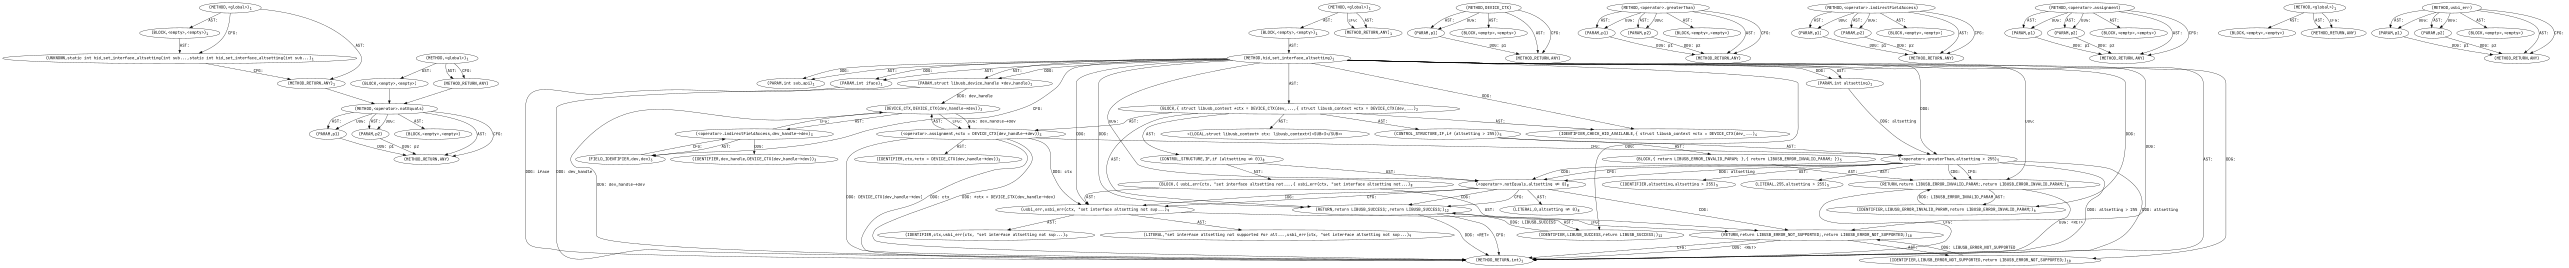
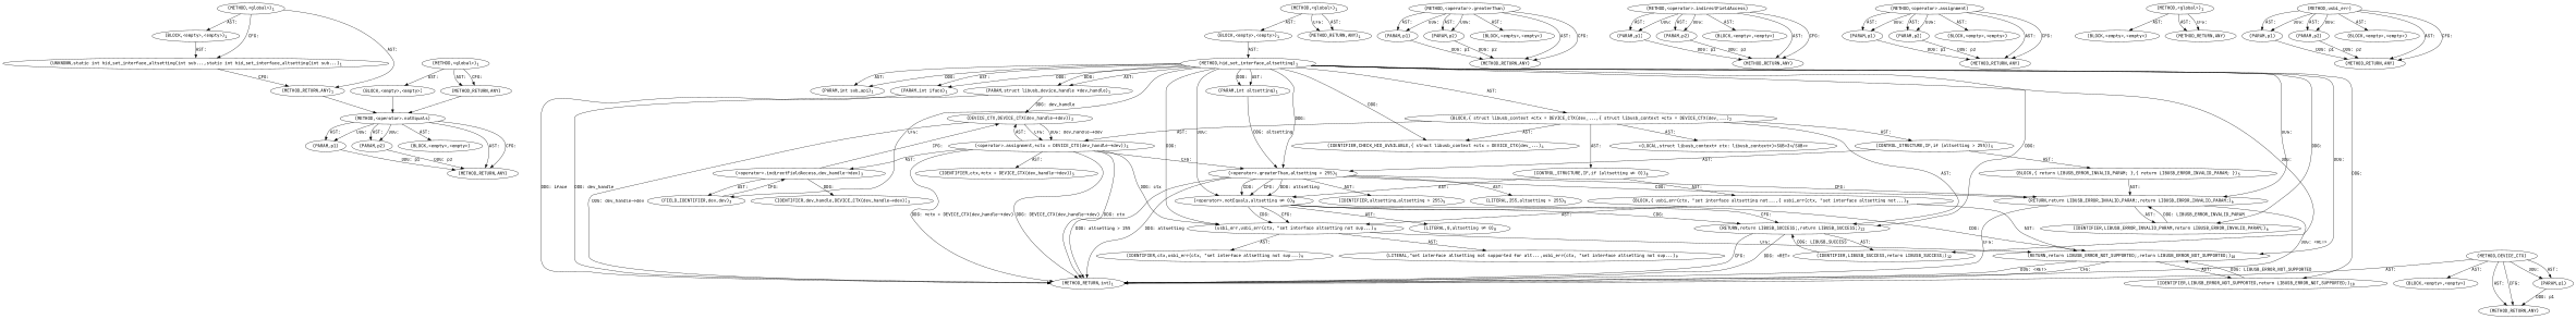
  digraph {
    fontname="JetBrains Mono"
    node [fontname="JetBrains Mono"]
    edge [fontname="JetBrains Mono"]
    n1 [label=<(METHOD,&lt;operator&gt;.notEquals)>]
    n2 [label=<(PARAM,p1)>]
    n3 [label=<(PARAM,p2)>]
    n4 [label=<(BLOCK,&lt;empty&gt;,&lt;empty&gt;)>]
    n5 [label=<(METHOD_RETURN,ANY)>]
    n6 [label=<(METHOD,&lt;global&gt;)<SUB>1</SUB>>]
    n7 [label=<(BLOCK,&lt;empty&gt;,&lt;empty&gt;)<SUB>1</SUB>>]
    n8 [label=<(METHOD_RETURN,ANY)<SUB>1</SUB>>]
    n9 [label=<(METHOD,hid_set_interface_altsetting)<SUB>1</SUB>>]
    n10 [label=<(PARAM,int sub_api)<SUB>1</SUB>>]
    n11 [label=<(PARAM,struct libusb_device_handle *dev_handle)<SUB>1</SUB>>]
    n12 [label=<(PARAM,int iface)<SUB>1</SUB>>]
    n13 [label=<(PARAM,int altsetting)<SUB>1</SUB>>]
    n14 [label=<(BLOCK,{ 	struct libusb_context *ctx = DEVICE_CTX(dev_...,{ 	struct libusb_context *ctx = DEVICE_CTX(dev_...)<SUB>2</SUB>>]
    n15 [label=<(FIELD_IDENTIFIER,dev,dev)<SUB>3</SUB>>]
    n16 [label=<(IDENTIFIER,CHECK_HID_AVAILABLE,{ 	struct libusb_context *ctx = DEVICE_CTX(dev_...)<SUB>4</SUB>>]
    n17 [label=<(&lt;operator&gt;.greaterThan,altsetting &gt; 255)<SUB>5</SUB>>]
    n18 [label=<(RETURN,return LIBUSB_ERROR_INVALID_PARAM;,return LIBUSB_ERROR_INVALID_PARAM;)<SUB>6</SUB>>]
    n19 [label=<(IDENTIFIER,LIBUSB_ERROR_INVALID_PARAM,return LIBUSB_ERROR_INVALID_PARAM;)<SUB>6</SUB>>]
    n20 [label=<(&lt;operator&gt;.notEquals,altsetting != 0)<SUB>8</SUB>>]
    n21 [label=<(usbi_err,usbi_err(ctx, &quot;set interface altsetting not sup...)<SUB>9</SUB>>]
    n22 [label=<(RETURN,return LIBUSB_ERROR_NOT_SUPPORTED;,return LIBUSB_ERROR_NOT_SUPPORTED;)<SUB>10</SUB>>]
    n23 [label=<(IDENTIFIER,LIBUSB_ERROR_NOT_SUPPORTED,return LIBUSB_ERROR_NOT_SUPPORTED;)<SUB>10</SUB>>]
    n24 [label=<(RETURN,return LIBUSB_SUCCESS;,return LIBUSB_SUCCESS;)<SUB>12</SUB>>]
    n25 [label=<(IDENTIFIER,LIBUSB_SUCCESS,return LIBUSB_SUCCESS;)<SUB>12</SUB>>]
    n26 [label=<(METHOD_RETURN,int)<SUB>1</SUB>>]
    n27 [label=<(DEVICE_CTX,DEVICE_CTX(dev_handle-&gt;dev))<SUB>3</SUB>>]
    n28 [label="<(LOCAL,struct libusb_context* ctx: libusb_context*)<SUB>3</SUB>>"]
    n29 [label=<(&lt;operator&gt;.assignment,*ctx = DEVICE_CTX(dev_handle-&gt;dev))<SUB>3</SUB>>]
    n30 [label=<(CONTROL_STRUCTURE,IF,if (altsetting &gt; 255))<SUB>5</SUB>>]
    n31 [label=<(CONTROL_STRUCTURE,IF,if (altsetting != 0))<SUB>8</SUB>>]
    n32 [label=<(&lt;operator&gt;.indirectFieldAccess,dev_handle-&gt;dev)<SUB>3</SUB>>]
    n33 [label=<(IDENTIFIER,altsetting,altsetting &gt; 255)<SUB>5</SUB>>]
    n34 [label=<(LITERAL,255,altsetting &gt; 255)<SUB>5</SUB>>]
    n35 [label=<(LITERAL,0,altsetting != 0)<SUB>8</SUB>>]
    n36 [label=<(IDENTIFIER,ctx,usbi_err(ctx, &quot;set interface altsetting not sup...)<SUB>9</SUB>>]
    n37 [label=<(LITERAL,&quot;set interface altsetting not supported for alt...,usbi_err(ctx, &quot;set interface altsetting not sup...)<SUB>9</SUB>>]
    n38 [label=<(IDENTIFIER,ctx,*ctx = DEVICE_CTX(dev_handle-&gt;dev))<SUB>3</SUB>>]
    n39 [label=<(BLOCK,{ 		return LIBUSB_ERROR_INVALID_PARAM; 	},{ 		return LIBUSB_ERROR_INVALID_PARAM; 	})<SUB>5</SUB>>]
    n40 [label=<(BLOCK,{ 		usbi_err(ctx, &quot;set interface altsetting not...,{ 		usbi_err(ctx, &quot;set interface altsetting not...)<SUB>8</SUB>>]
    n41 [label=<(IDENTIFIER,dev_handle,DEVICE_CTX(dev_handle-&gt;dev))<SUB>3</SUB>>]
    n42 [label=<(METHOD,DEVICE_CTX)>]
    n43 [label=<(PARAM,p1)>]
    n44 [label=<(BLOCK,&lt;empty&gt;,&lt;empty&gt;)>]
    n45 [label=<(METHOD_RETURN,ANY)>]
    n46 [label=<(METHOD,&lt;operator&gt;.greaterThan)>]
    n47 [label=<(PARAM,p1)>]
    n48 [label=<(PARAM,p2)>]
    n49 [label=<(BLOCK,&lt;empty&gt;,&lt;empty&gt;)>]
    n50 [label=<(METHOD_RETURN,ANY)>]
    n51 [label=<(METHOD,&lt;operator&gt;.indirectFieldAccess)>]
    n52 [label=<(PARAM,p1)>]
    n53 [label=<(PARAM,p2)>]
    n54 [label=<(BLOCK,&lt;empty&gt;,&lt;empty&gt;)>]
    n55 [label=<(METHOD_RETURN,ANY)>]
    n56 [label=<(METHOD,&lt;operator&gt;.assignment)>]
    n57 [label=<(PARAM,p1)>]
    n58 [label=<(PARAM,p2)>]
    n59 [label=<(BLOCK,&lt;empty&gt;,&lt;empty&gt;)>]
    n60 [label=<(METHOD_RETURN,ANY)>]
    n61 [label=<(METHOD,&lt;global&gt;)<SUB>1</SUB>>]
    n62 [label=<(BLOCK,&lt;empty&gt;,&lt;empty&gt;)>]
    n63 [label=<(METHOD_RETURN,ANY)>]
    n64 [label=<(METHOD,usbi_err)>]
    n65 [label=<(PARAM,p1)>]
    n66 [label=<(PARAM,p2)>]
    n67 [label=<(BLOCK,&lt;empty&gt;,&lt;empty&gt;)>]
    n68 [label=<(METHOD_RETURN,ANY)>]
    n69 [label=<(METHOD,&lt;global&gt;)<SUB>1</SUB>>]
    n70 [label=<(BLOCK,&lt;empty&gt;,&lt;empty&gt;)<SUB>1</SUB>>]
    n71 [label=<(UNKNOWN,static int hid_set_interface_altsetting(int sub...,static int hid_set_interface_altsetting(int sub...)<SUB>1</SUB>>]
    n72 [label=<(METHOD_RETURN,ANY)<SUB>1</SUB>>]
    n73 [label=<(METHOD,&lt;global&gt;)<SUB>1</SUB>>]
    n74 [label=<(BLOCK,&lt;empty&gt;,&lt;empty&gt;)>]
    n75 [label=<(METHOD_RETURN,ANY)>]
    n1 -> n2 [label="AST: "]
    n1 -> n2 [label="DDG: "]
    n1 -> n3 [label="AST: "]
    n1 -> n3 [label="DDG: "]
    n1 -> n4 [label="AST: "]
    n1 -> n5 [label="AST: "]
    n1 -> n5 [label="CFG: "]
    n2 -> n5 [label="DDG: p1"]
    n3 -> n5 [label="DDG: p2"]
    n6 -> n7 [label="AST: "]
    n6 -> n8 [label="AST: "]
    n6 -> n8 [label="CFG: "]
    n7 -> n9 [label="AST: "]
    n9 -> n10 [label="AST: "]
    n9 -> n10 [label="DDG: "]
    n9 -> n11 [label="AST: "]
    n9 -> n11 [label="DDG: "]
    n9 -> n12 [label="AST: "]
    n9 -> n12 [label="DDG: "]
    n9 -> n13 [label="AST: "]
    n9 -> n13 [label="DDG: "]
    n9 -> n14 [label="AST: "]
    n9 -> n15 [label="CFG: "]
    n9 -> n16 [label="DDG: "]
    n9 -> n17 [label="DDG: "]
    n9 -> n18 [label="DDG: "]
    n9 -> n19 [label="DDG: "]
    n9 -> n20 [label="DDG: "]
    n9 -> n21 [label="DDG: "]
    n9 -> n22 [label="DDG: "]
    n9 -> n23 [label="DDG: "]
    n9 -> n24 [label="DDG: "]
    n9 -> n25 [label="DDG: "]
-   n9 -> n26 [label="AST: "]
+   n42 -> n26 [label="AST: "]
    n11 -> n26 [label="DDG: dev_handle"]
    n11 -> n27 [label="DDG: dev_handle"]
    n12 -> n26 [label="DDG: iface"]
    n13 -> n17 [label="DDG: altsetting"]
    n14 -> n16 [label="AST: "]
    n14 -> n24 [label="AST: "]
    n14 -> n28 [label="AST: "]
    n14 -> n29 [label="AST: "]
    n14 -> n30 [label="AST: "]
    n14 -> n31 [label="AST: "]
    n15 -> n32 [label="CFG: "]
    n17 -> n18 [label="CFG: "]
    n17 -> n18 [label="CDG: "]
    n17 -> n20 [label="CFG: "]
    n17 -> n20 [label="DDG: altsetting"]
    n17 -> n20 [label="CDG: "]
    n17 -> n26 [label="DDG: altsetting"]
    n17 -> n26 [label="DDG: altsetting &gt; 255"]
    n17 -> n33 [label="AST: "]
    n17 -> n34 [label="AST: "]
    n18 -> n19 [label="AST: "]
    n18 -> n26 [label="CFG: "]
    n18 -> n26 [label="DDG: &lt;RET&gt;"]
    n19 -> n18 [label="DDG: LIBUSB_ERROR_INVALID_PARAM"]
    n20 -> n21 [label="CFG: "]
    n20 -> n21 [label="CDG: "]
    n20 -> n22 [label="CDG: "]
    n20 -> n24 [label="CFG: "]
    n20 -> n24 [label="CDG: "]
    n20 -> n35 [label="AST: "]
    n21 -> n22 [label="CFG: "]
    n21 -> n36 [label="AST: "]
    n21 -> n37 [label="AST: "]
    n22 -> n23 [label="AST: "]
    n22 -> n26 [label="CFG: "]
    n22 -> n26 [label="DDG: &lt;RET&gt;"]
    n23 -> n22 [label="DDG: LIBUSB_ERROR_NOT_SUPPORTED"]
    n24 -> n25 [label="AST: "]
    n24 -> n26 [label="CFG: "]
    n24 -> n26 [label="DDG: &lt;RET&gt;"]
    n25 -> n24 [label="DDG: LIBUSB_SUCCESS"]
    n27 -> n26 [label="DDG: dev_handle-&gt;dev"]
    n27 -> n29 [label="CFG: "]
    n27 -> n29 [label="DDG: dev_handle-&gt;dev"]
-   n27 -> n32 [label="AST: "]
+   n29 -> n32 [label="AST: "]
    n29 -> n17 [label="CFG: "]
    n29 -> n21 [label="DDG: ctx"]
    n29 -> n26 [label="DDG: ctx"]
    n29 -> n26 [label="DDG: DEVICE_CTX(dev_handle-&gt;dev)"]
    n29 -> n26 [label="DDG: *ctx = DEVICE_CTX(dev_handle-&gt;dev)"]
    n29 -> n27 [label="AST: "]
    n29 -> n38 [label="AST: "]
    n30 -> n17 [label="AST: "]
    n30 -> n39 [label="AST: "]
    n31 -> n20 [label="AST: "]
    n31 -> n40 [label="AST: "]
    n32 -> n15 [label="AST: "]
    n32 -> n27 [label="CFG: "]
    n32 -> n41 [label="DDG: "]
    n39 -> n18 [label="AST: "]
    n40 -> n21 [label="AST: "]
    n40 -> n22 [label="AST: "]
    n42 -> n43 [label="AST: "]
    n42 -> n43 [label="DDG: "]
    n42 -> n44 [label="AST: "]
    n42 -> n45 [label="AST: "]
    n42 -> n45 [label="CFG: "]
    n43 -> n45 [label="DDG: p1"]
    n46 -> n47 [label="AST: "]
    n46 -> n47 [label="DDG: "]
    n46 -> n48 [label="AST: "]
    n46 -> n48 [label="DDG: "]
    n46 -> n49 [label="AST: "]
    n46 -> n50 [label="AST: "]
    n46 -> n50 [label="CFG: "]
    n47 -> n50 [label="DDG: p1"]
    n48 -> n50 [label="DDG: p2"]
    n51 -> n52 [label="AST: "]
    n51 -> n52 [label="DDG: "]
    n51 -> n53 [label="AST: "]
    n51 -> n53 [label="DDG: "]
    n51 -> n54 [label="AST: "]
    n51 -> n55 [label="AST: "]
    n51 -> n55 [label="CFG: "]
    n52 -> n55 [label="DDG: p1"]
    n53 -> n55 [label="DDG: p2"]
    n56 -> n57 [label="AST: "]
    n56 -> n57 [label="DDG: "]
    n56 -> n58 [label="AST: "]
    n56 -> n58 [label="DDG: "]
    n56 -> n59 [label="AST: "]
    n56 -> n60 [label="AST: "]
    n56 -> n60 [label="CFG: "]
    n57 -> n60 [label="DDG: p1"]
    n58 -> n60 [label="DDG: p2"]
    n61 -> n62 [label="AST: "]
    n61 -> n63 [label="AST: "]
    n61 -> n63 [label="CFG: "]
    n64 -> n65 [label="AST: "]
    n64 -> n65 [label="DDG: "]
    n64 -> n66 [label="AST: "]
    n64 -> n66 [label="DDG: "]
    n64 -> n67 [label="AST: "]
    n64 -> n68 [label="AST: "]
    n64 -> n68 [label="CFG: "]
    n65 -> n68 [label="DDG: p1"]
    n66 -> n68 [label="DDG: p2"]
    n69 -> n70 [label="AST: "]
    n69 -> n71 [label="CFG: "]
    n69 -> n72 [label="AST: "]
    n70 -> n71 [label="AST: "]
    n71 -> n72 [label="CFG: "]
    n72 -> n1
    n73 -> n74 [label="AST: "]
    n73 -> n75 [label="AST: "]
    n73 -> n75 [label="CFG: "]
    n74 -> n1
    n75 -> n1
  }
